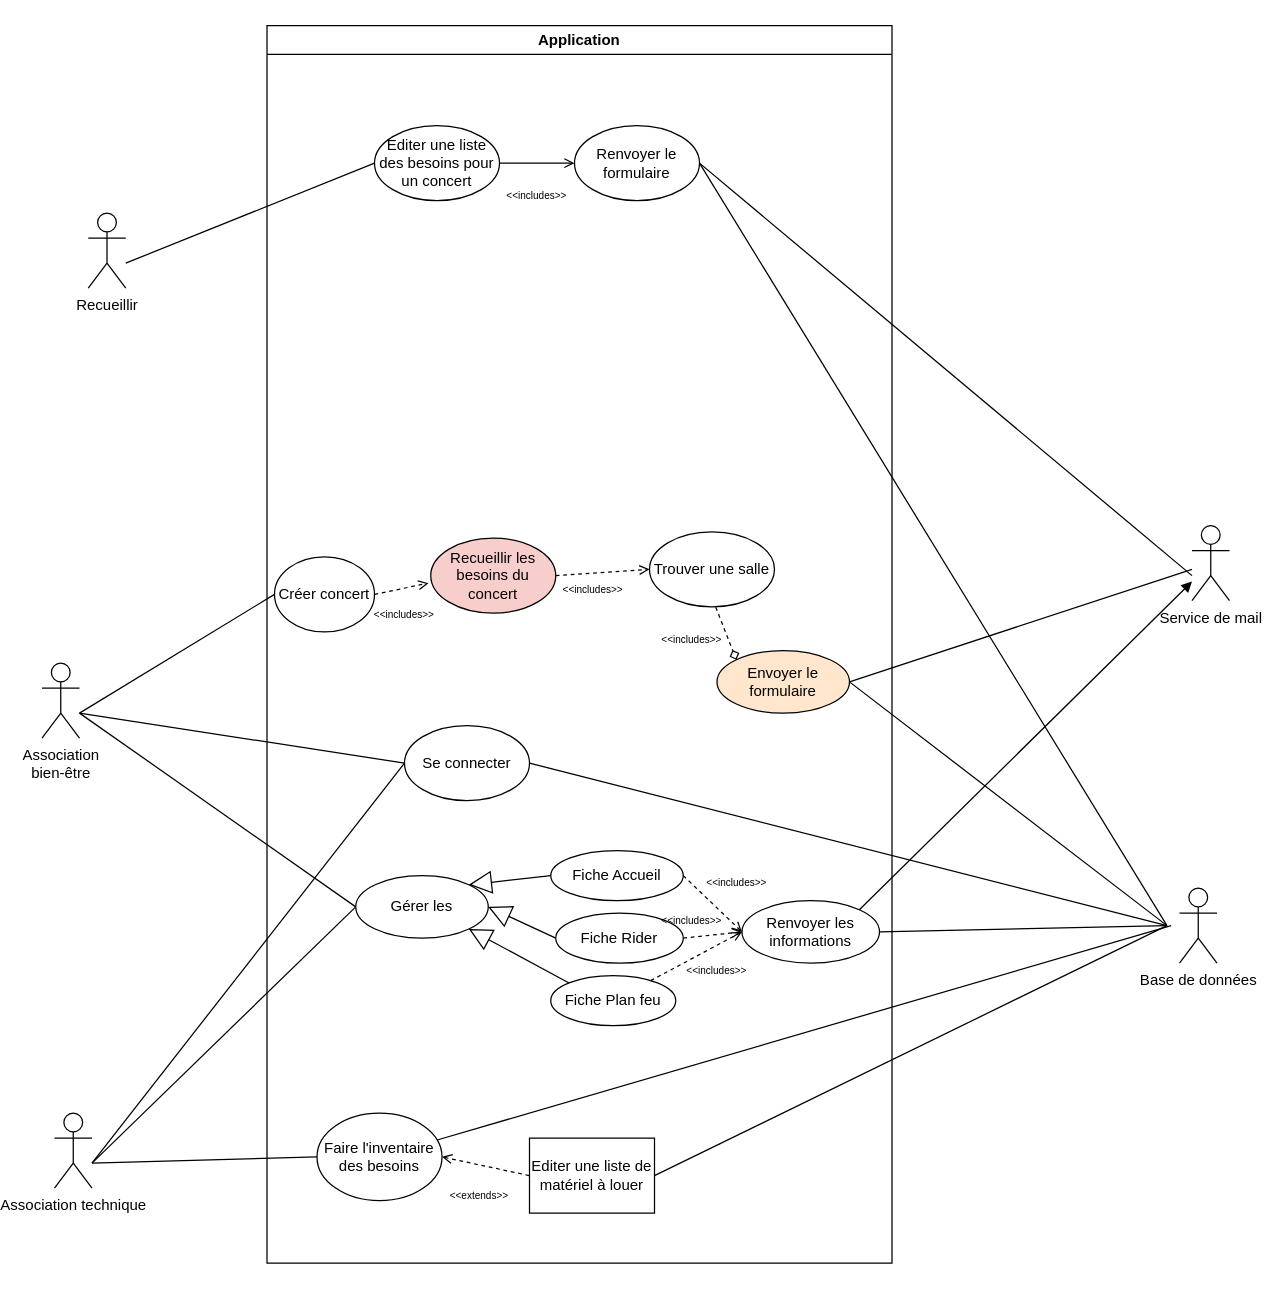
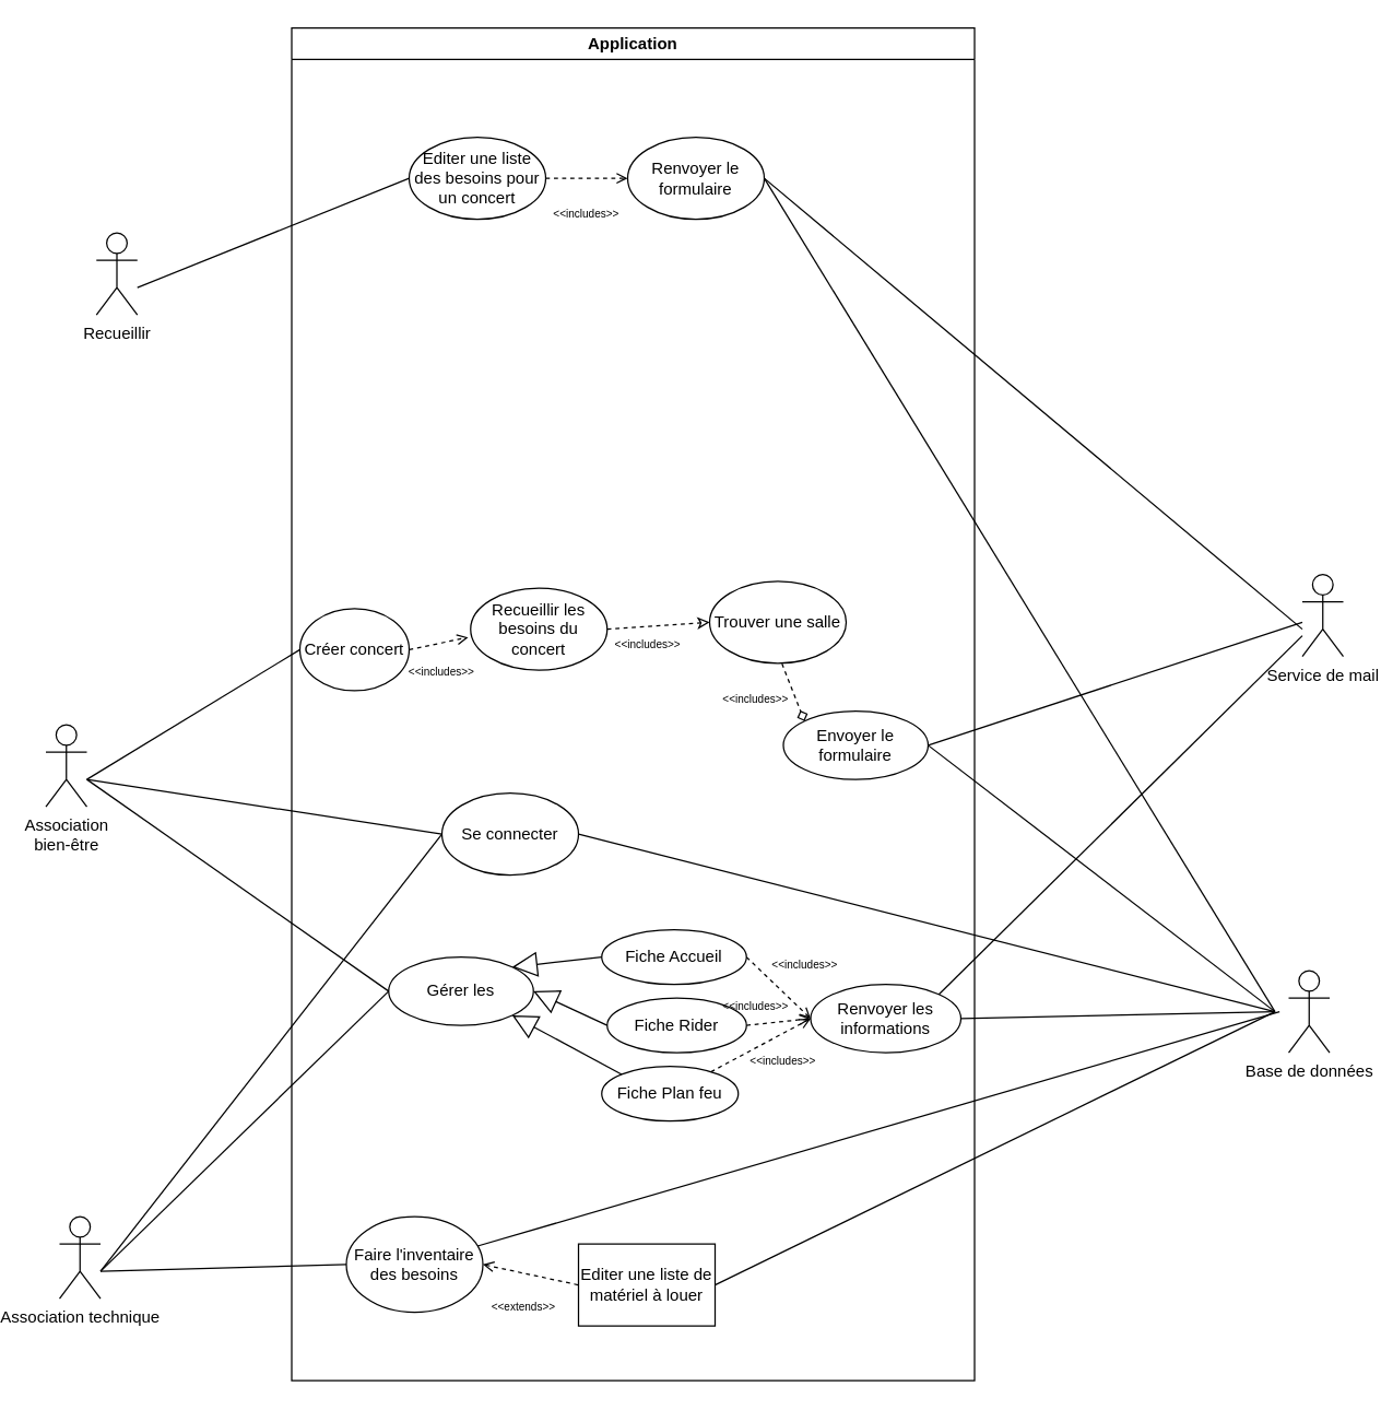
  <mxCell id="0" />
  <mxCell id="1" parent="0" />
  <mxCell id="2" value="Application" style="swimlane;whiteSpace=wrap;html=1;" vertex="1" parent="1"><mxGeometry x="200" y="20" width="500" height="990" as="geometry" /></mxCell>
  <mxCell id="3" value="Créer concert" style="ellipse;whiteSpace=wrap;html=1;" vertex="1" parent="2"><mxGeometry x="6" y="425" width="80" height="60" as="geometry" /></mxCell>
  <mxCell id="4" value="Trouver une salle" style="ellipse;whiteSpace=wrap;html=1;" vertex="1" parent="2"><mxGeometry x="306" y="405" width="100" height="60" as="geometry" /></mxCell>
- <mxCell id="5" value="Recueillir les besoins du concert" style="ellipse;whiteSpace=wrap;html=1;fillColor=#f8cecc;" vertex="1" parent="2"><mxGeometry x="131" y="410" width="100" height="60" as="geometry" /></mxCell>
+ <mxCell id="5" value="Recueillir les besoins du concert" style="ellipse;whiteSpace=wrap;html=1;" vertex="1" parent="2"><mxGeometry x="131" y="410" width="100" height="60" as="geometry" /></mxCell>
  <mxCell id="6" style="rounded=0;orthogonalLoop=1;jettySize=auto;html=1;endArrow=none;endFill=0;" edge="1" parent="2" source="7"><mxGeometry relative="1" as="geometry"><mxPoint x="723.333" y="720" as="targetPoint" /></mxGeometry></mxCell>
  <mxCell id="7" value="Faire l'inventaire des besoins" style="ellipse;whiteSpace=wrap;html=1;" vertex="1" parent="2"><mxGeometry x="40" y="870" width="100" height="70" as="geometry" /></mxCell>
  <mxCell id="8" value="Se connecter" style="ellipse;whiteSpace=wrap;html=1;" vertex="1" parent="2"><mxGeometry x="110" y="560" width="100" height="60" as="geometry" /></mxCell>
  <mxCell id="9" value="Editer une liste de matériel à louer" style="whiteSpace=wrap;html=1;rounded=0;" vertex="1" parent="2"><mxGeometry x="210" y="890" width="100" height="60" as="geometry" /></mxCell>
- <mxCell id="10" value="" style="endArrow=open;dashed=1;html=1;rounded=0;exitX=1;exitY=0.5;exitDx=0;exitDy=0;entryX=0;entryY=0.5;entryDx=0;entryDy=0;endFill=0;" edge="1" parent="2" source="5" target="4"><mxGeometry width="50" height="50" relative="1" as="geometry"><mxPoint x="220" y="460" as="sourcePoint" /><mxPoint x="270" y="410" as="targetPoint" /></mxGeometry></mxCell>
+ <mxCell id="10" value="" style="endArrow=classic;dashed=1;html=1;rounded=0;exitX=1;exitY=0.5;exitDx=0;exitDy=0;entryX=0;entryY=0.5;entryDx=0;entryDy=0;endFill=0;" edge="1" parent="2" source="5" target="4"><mxGeometry width="50" height="50" relative="1" as="geometry"><mxPoint x="220" y="460" as="sourcePoint" /><mxPoint x="270" y="410" as="targetPoint" /></mxGeometry></mxCell>
  <mxCell id="11" value="&lt;font style=&quot;font-size: 8px;&quot;&gt;&amp;lt;&amp;lt;includes&amp;gt;&amp;gt;&lt;/font&gt;" style="text;html=1;strokeColor=none;fillColor=none;align=center;verticalAlign=middle;whiteSpace=wrap;rounded=0;" vertex="1" parent="2"><mxGeometry x="231" y="435" width="60" height="30" as="geometry" /></mxCell>
  <mxCell id="12" value="" style="endArrow=none;html=1;rounded=0;exitX=1;exitY=0.5;exitDx=0;exitDy=0;entryX=0;entryY=0.5;entryDx=0;entryDy=0;dashed=1;startArrow=open;startFill=0;" edge="1" parent="2" source="7" target="9"><mxGeometry width="50" height="50" relative="1" as="geometry"><mxPoint x="196" y="800" as="sourcePoint" /><mxPoint x="246" y="750" as="targetPoint" /></mxGeometry></mxCell>
  <mxCell id="13" value="Editer une liste des besoins pour un concert" style="ellipse;whiteSpace=wrap;html=1;" vertex="1" parent="2"><mxGeometry x="86" y="80" width="100" height="60" as="geometry" /></mxCell>
  <mxCell id="14" value="Recueillir" style="shape=umlActor;verticalLabelPosition=bottom;verticalAlign=top;html=1;outlineConnect=0;" vertex="1" parent="2"><mxGeometry x="-143" y="150" width="30" height="60" as="geometry" /></mxCell>
  <mxCell id="15" value="" style="endArrow=none;html=1;rounded=0;entryX=0;entryY=0.5;entryDx=0;entryDy=0;" edge="1" parent="2" target="13"><mxGeometry width="50" height="50" relative="1" as="geometry"><mxPoint x="-113" y="190" as="sourcePoint" /><mxPoint x="67" y="177.5" as="targetPoint" /></mxGeometry></mxCell>
  <mxCell id="16" value="Renvoyer le formulaire" style="ellipse;whiteSpace=wrap;html=1;" vertex="1" parent="2"><mxGeometry x="246" y="80" width="100" height="60" as="geometry" /></mxCell>
- <mxCell id="17" value="Envoyer le formulaire" style="ellipse;whiteSpace=wrap;html=1;fillColor=#ffe6cc;" vertex="1" parent="2"><mxGeometry x="360" y="500" width="106" height="50" as="geometry" /></mxCell>
+ <mxCell id="17" value="Envoyer le formulaire" style="ellipse;whiteSpace=wrap;html=1;" vertex="1" parent="2"><mxGeometry x="360" y="500" width="106" height="50" as="geometry" /></mxCell>
  <mxCell id="18" value="Gérer les" style="ellipse;whiteSpace=wrap;html=1;" vertex="1" parent="2"><mxGeometry x="71" y="680" width="106" height="50" as="geometry" /></mxCell>
  <mxCell id="19" style="rounded=0;orthogonalLoop=1;jettySize=auto;html=1;exitX=1;exitY=0.5;exitDx=0;exitDy=0;endArrow=none;endFill=0;" edge="1" parent="2" source="32"><mxGeometry relative="1" as="geometry"><mxPoint x="720" y="720" as="targetPoint" /></mxGeometry></mxCell>
  <mxCell id="20" style="rounded=0;orthogonalLoop=1;jettySize=auto;html=1;entryX=0;entryY=0.5;entryDx=0;entryDy=0;dashed=1;endArrow=open;endFill=0;" edge="1" parent="2" source="21" target="32"><mxGeometry relative="1" as="geometry" /></mxCell>
  <mxCell id="21" value="Fiche Plan feu" style="ellipse;whiteSpace=wrap;html=1;" vertex="1" parent="2"><mxGeometry x="227" y="760" width="100" height="40" as="geometry" /></mxCell>
  <mxCell id="22" value="" style="endArrow=block;endSize=16;endFill=0;html=1;rounded=0;exitX=0;exitY=0;exitDx=0;exitDy=0;entryX=1;entryY=1;entryDx=0;entryDy=0;" edge="1" parent="2" source="21" target="18"><mxGeometry x="-0.06" y="31" width="160" relative="1" as="geometry"><mxPoint x="218" y="802" as="sourcePoint" /><mxPoint x="187" y="730" as="targetPoint" /><mxPoint as="offset" /></mxGeometry></mxCell>
  <mxCell id="23" value="Fiche Accueil" style="ellipse;whiteSpace=wrap;html=1;" vertex="1" parent="2"><mxGeometry x="227" y="660" width="106" height="40" as="geometry" /></mxCell>
  <mxCell id="24" value="" style="endArrow=block;endSize=16;endFill=0;html=1;rounded=0;exitX=0;exitY=0.5;exitDx=0;exitDy=0;entryX=1;entryY=0;entryDx=0;entryDy=0;" edge="1" parent="2" source="23" target="18"><mxGeometry x="-0.06" y="31" width="160" relative="1" as="geometry"><mxPoint x="185" y="822" as="sourcePoint" /><mxPoint x="154" y="750" as="targetPoint" /><mxPoint as="offset" /></mxGeometry></mxCell>
  <mxCell id="25" style="rounded=0;orthogonalLoop=1;jettySize=auto;html=1;exitX=1;exitY=0.5;exitDx=0;exitDy=0;entryX=0;entryY=0.5;entryDx=0;entryDy=0;dashed=1;endArrow=open;endFill=0;" edge="1" parent="2" source="26" target="32"><mxGeometry relative="1" as="geometry" /></mxCell>
  <mxCell id="26" value="Fiche Rider" style="ellipse;whiteSpace=wrap;html=1;" vertex="1" parent="2"><mxGeometry x="231" y="710" width="102" height="40" as="geometry" /></mxCell>
  <mxCell id="27" value="" style="endArrow=block;endSize=16;endFill=0;html=1;rounded=0;exitX=0;exitY=0.5;exitDx=0;exitDy=0;entryX=1;entryY=0.5;entryDx=0;entryDy=0;" edge="1" parent="2" source="26" target="18"><mxGeometry x="-0.06" y="31" width="160" relative="1" as="geometry"><mxPoint x="277" y="880" as="sourcePoint" /><mxPoint x="135.5" y="730" as="targetPoint" /><mxPoint as="offset" /></mxGeometry></mxCell>
- <mxCell id="28" value="" style="endArrow=open;dashed=0;html=1;rounded=0;exitX=1;exitY=0.5;exitDx=0;exitDy=0;entryX=0;entryY=0.5;entryDx=0;entryDy=0;endFill=0;" edge="1" parent="2" source="13" target="16"><mxGeometry width="50" height="50" relative="1" as="geometry"><mxPoint x="186" y="115" as="sourcePoint" /><mxPoint x="246" y="115" as="targetPoint" /></mxGeometry></mxCell>
+ <mxCell id="28" value="" style="endArrow=open;dashed=1;html=1;rounded=0;exitX=1;exitY=0.5;exitDx=0;exitDy=0;entryX=0;entryY=0.5;entryDx=0;entryDy=0;endFill=0;" edge="1" parent="2" source="13" target="16"><mxGeometry width="50" height="50" relative="1" as="geometry"><mxPoint x="186" y="115" as="sourcePoint" /><mxPoint x="246" y="115" as="targetPoint" /></mxGeometry></mxCell>
  <mxCell id="29" value="&lt;font style=&quot;font-size: 8px;&quot;&gt;&amp;lt;&amp;lt;includes&amp;gt;&amp;gt;&lt;/font&gt;" style="text;html=1;strokeColor=none;fillColor=none;align=center;verticalAlign=middle;whiteSpace=wrap;rounded=0;" vertex="1" parent="2"><mxGeometry x="186" y="120" width="60" height="30" as="geometry" /></mxCell>
  <mxCell id="30" value="" style="endArrow=open;dashed=1;html=1;rounded=0;exitX=1;exitY=0.5;exitDx=0;exitDy=0;entryX=-0.018;entryY=0.6;entryDx=0;entryDy=0;endFill=0;entryPerimeter=0;" edge="1" parent="2" source="3" target="5"><mxGeometry width="50" height="50" relative="1" as="geometry"><mxPoint x="100" y="504.92" as="sourcePoint" /><mxPoint x="133" y="504.92" as="targetPoint" /></mxGeometry></mxCell>
  <mxCell id="31" value="&lt;font style=&quot;font-size: 8px;&quot;&gt;&amp;lt;&amp;lt;includes&amp;gt;&amp;gt;&lt;/font&gt;" style="text;html=1;strokeColor=none;fillColor=none;align=center;verticalAlign=middle;whiteSpace=wrap;rounded=0;" vertex="1" parent="2"><mxGeometry x="80" y="455" width="60" height="30" as="geometry" /></mxCell>
  <mxCell id="32" value="Renvoyer les informations" style="ellipse;whiteSpace=wrap;html=1;" vertex="1" parent="2"><mxGeometry x="380" y="700" width="110" height="50" as="geometry" /></mxCell>
  <mxCell id="33" value="" style="endArrow=open;dashed=1;html=1;rounded=0;exitX=1;exitY=0;exitDx=0;exitDy=0;entryX=0;entryY=0.5;entryDx=0;entryDy=0;endFill=0;" edge="1" parent="2" target="32"><mxGeometry width="50" height="50" relative="1" as="geometry"><mxPoint x="332.996" y="680.0" as="sourcePoint" /><mxPoint x="421.44" y="647.64" as="targetPoint" /></mxGeometry></mxCell>
  <mxCell id="34" value="&lt;font style=&quot;font-size: 8px;&quot;&gt;&amp;lt;&amp;lt;includes&amp;gt;&amp;gt;&lt;/font&gt;" style="text;html=1;strokeColor=none;fillColor=none;align=center;verticalAlign=middle;whiteSpace=wrap;rounded=0;" vertex="1" parent="2"><mxGeometry x="346" y="670" width="60" height="30" as="geometry" /></mxCell>
  <mxCell id="35" value="&lt;font style=&quot;font-size: 8px;&quot;&gt;&amp;lt;&amp;lt;includes&amp;gt;&amp;gt;&lt;/font&gt;" style="text;html=1;strokeColor=none;fillColor=none;align=center;verticalAlign=middle;whiteSpace=wrap;rounded=0;" vertex="1" parent="2"><mxGeometry x="310" y="700" width="60" height="30" as="geometry" /></mxCell>
  <mxCell id="36" value="&lt;font style=&quot;font-size: 8px;&quot;&gt;&amp;lt;&amp;lt;includes&amp;gt;&amp;gt;&lt;/font&gt;" style="text;html=1;strokeColor=none;fillColor=none;align=center;verticalAlign=middle;whiteSpace=wrap;rounded=0;" vertex="1" parent="2"><mxGeometry x="330" y="740" width="60" height="30" as="geometry" /></mxCell>
  <mxCell id="37" value="&lt;font style=&quot;font-size: 8px;&quot;&gt;&amp;lt;&amp;lt;extends&amp;gt;&amp;gt;&lt;/font&gt;" style="text;html=1;strokeColor=none;fillColor=none;align=center;verticalAlign=middle;whiteSpace=wrap;rounded=0;" vertex="1" parent="2"><mxGeometry x="140" y="920" width="60" height="30" as="geometry" /></mxCell>
  <mxCell id="38" value="" style="endArrow=diamond;dashed=1;html=1;rounded=0;exitX=0.53;exitY=1.006;exitDx=0;exitDy=0;entryX=0;entryY=0;entryDx=0;entryDy=0;endFill=0;exitPerimeter=0;" edge="1" parent="2" source="4" target="17"><mxGeometry width="50" height="50" relative="1" as="geometry"><mxPoint x="241" y="450" as="sourcePoint" /><mxPoint x="290" y="405" as="targetPoint" /></mxGeometry></mxCell>
  <mxCell id="39" value="&lt;font style=&quot;font-size: 8px;&quot;&gt;&amp;lt;&amp;lt;includes&amp;gt;&amp;gt;&lt;/font&gt;" style="text;html=1;strokeColor=none;fillColor=none;align=center;verticalAlign=middle;whiteSpace=wrap;rounded=0;" vertex="1" parent="2"><mxGeometry x="310" y="475" width="60" height="30" as="geometry" /></mxCell>
  <mxCell id="40" value="&lt;div&gt;Association&lt;/div&gt;bien-être" style="shape=umlActor;verticalLabelPosition=bottom;verticalAlign=top;html=1;outlineConnect=0;" vertex="1" parent="1"><mxGeometry x="20" y="530" width="30" height="60" as="geometry" /></mxCell>
  <mxCell id="41" value="Association technique" style="shape=umlActor;verticalLabelPosition=bottom;verticalAlign=top;html=1;outlineConnect=0;" vertex="1" parent="1"><mxGeometry x="30" y="890" width="30" height="60" as="geometry" /></mxCell>
  <mxCell id="42" value="Service de mail" style="shape=umlActor;verticalLabelPosition=bottom;verticalAlign=top;html=1;outlineConnect=0;" vertex="1" parent="1"><mxGeometry x="940" y="420" width="30" height="60" as="geometry" /></mxCell>
  <mxCell id="43" value="Base de données" style="shape=umlActor;verticalLabelPosition=bottom;verticalAlign=top;html=1;outlineConnect=0;" vertex="1" parent="1"><mxGeometry x="930" y="710" width="30" height="60" as="geometry" /></mxCell>
  <mxCell id="44" value="" style="endArrow=none;html=1;rounded=0;entryX=0;entryY=0.5;entryDx=0;entryDy=0;" edge="1" parent="1" target="3"><mxGeometry width="50" height="50" relative="1" as="geometry"><mxPoint x="50" y="570" as="sourcePoint" /><mxPoint x="360" y="750" as="targetPoint" /></mxGeometry></mxCell>
  <mxCell id="45" value="" style="endArrow=none;html=1;rounded=0;entryX=0;entryY=0.5;entryDx=0;entryDy=0;" edge="1" parent="1" target="18"><mxGeometry width="50" height="50" relative="1" as="geometry"><mxPoint x="50" y="570" as="sourcePoint" /><mxPoint x="230" y="510" as="targetPoint" /></mxGeometry></mxCell>
  <mxCell id="46" value="" style="endArrow=none;html=1;rounded=0;entryX=0;entryY=0.5;entryDx=0;entryDy=0;" edge="1" parent="1" target="8"><mxGeometry width="50" height="50" relative="1" as="geometry"><mxPoint x="50" y="570" as="sourcePoint" /><mxPoint x="240" y="470" as="targetPoint" /></mxGeometry></mxCell>
  <mxCell id="47" value="" style="endArrow=none;html=1;rounded=0;entryX=0;entryY=0.5;entryDx=0;entryDy=0;" edge="1" parent="1" target="8"><mxGeometry width="50" height="50" relative="1" as="geometry"><mxPoint x="60" y="930" as="sourcePoint" /><mxPoint x="250" y="560" as="targetPoint" /></mxGeometry></mxCell>
  <mxCell id="48" value="" style="endArrow=none;html=1;rounded=0;entryX=0;entryY=0.5;entryDx=0;entryDy=0;" edge="1" parent="1" target="7"><mxGeometry width="50" height="50" relative="1" as="geometry"><mxPoint x="60" y="930" as="sourcePoint" /><mxPoint x="264" y="830" as="targetPoint" /></mxGeometry></mxCell>
- <mxCell id="49" value="" style="endArrow=block;html=1;rounded=0;exitX=1;exitY=0;exitDx=0;exitDy=0;" edge="1" parent="1" source="32" target="42"><mxGeometry width="50" height="50" relative="1" as="geometry"><mxPoint x="321.5" y="630" as="sourcePoint" /><mxPoint x="740" y="540" as="targetPoint" /></mxGeometry></mxCell>
+ <mxCell id="49" value="" style="endArrow=none;html=1;rounded=0;exitX=1;exitY=0;exitDx=0;exitDy=0;" edge="1" parent="1" source="32" target="42"><mxGeometry width="50" height="50" relative="1" as="geometry"><mxPoint x="321.5" y="630" as="sourcePoint" /><mxPoint x="740" y="540" as="targetPoint" /></mxGeometry></mxCell>
  <mxCell id="50" value="" style="endArrow=none;html=1;rounded=0;exitX=1;exitY=0.5;exitDx=0;exitDy=0;" edge="1" parent="1" source="8"><mxGeometry width="50" height="50" relative="1" as="geometry"><mxPoint x="310" y="830" as="sourcePoint" /><mxPoint x="920" y="740" as="targetPoint" /></mxGeometry></mxCell>
  <mxCell id="51" value="" style="endArrow=none;html=1;rounded=0;exitX=1;exitY=0.5;exitDx=0;exitDy=0;" edge="1" parent="1" source="17"><mxGeometry width="50" height="50" relative="1" as="geometry"><mxPoint x="380" y="790" as="sourcePoint" /><mxPoint x="920" y="740" as="targetPoint" /></mxGeometry></mxCell>
  <mxCell id="52" value="" style="endArrow=none;html=1;rounded=0;exitX=1;exitY=0.5;exitDx=0;exitDy=0;" edge="1" parent="1" source="9"><mxGeometry width="50" height="50" relative="1" as="geometry"><mxPoint x="380" y="870" as="sourcePoint" /><mxPoint x="920" y="740" as="targetPoint" /></mxGeometry></mxCell>
  <mxCell id="53" value="" style="endArrow=none;html=1;rounded=0;entryX=1;entryY=0.5;entryDx=0;entryDy=0;" edge="1" parent="1" target="16"><mxGeometry width="50" height="50" relative="1" as="geometry"><mxPoint x="940" y="460" as="sourcePoint" /><mxPoint x="470" y="370" as="targetPoint" /></mxGeometry></mxCell>
  <mxCell id="54" value="" style="endArrow=none;html=1;rounded=0;entryX=1;entryY=0.5;entryDx=0;entryDy=0;" edge="1" parent="1" source="42" target="17"><mxGeometry width="50" height="50" relative="1" as="geometry"><mxPoint x="740" y="540" as="sourcePoint" /><mxPoint x="60" y="580" as="targetPoint" /></mxGeometry></mxCell>
  <mxCell id="55" value="" style="endArrow=none;html=1;rounded=0;entryX=0;entryY=0.5;entryDx=0;entryDy=0;" edge="1" parent="1" target="18"><mxGeometry width="50" height="50" relative="1" as="geometry"><mxPoint x="60" y="930" as="sourcePoint" /><mxPoint x="650" y="700" as="targetPoint" /></mxGeometry></mxCell>
  <mxCell id="56" value="" style="endArrow=none;html=1;rounded=0;entryX=1;entryY=0.5;entryDx=0;entryDy=0;" edge="1" parent="1" target="16"><mxGeometry width="50" height="50" relative="1" as="geometry"><mxPoint x="920" y="740" as="sourcePoint" /><mxPoint x="670" y="95" as="targetPoint" /></mxGeometry></mxCell>
